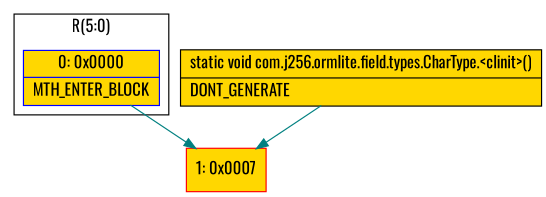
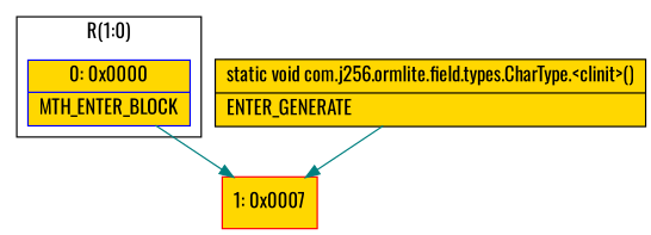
  digraph {
    fontname=Oswald
    node [fillcolor=gold fontname=Oswald shape=record style=filled]
    edge [color=teal fontname=Oswald]
    n1 [color=blue label="{0\:\ 0x0000|MTH_ENTER_BLOCK\l}"]
    n2 [color=red label="{1\:\ 0x0007}"]
-   n3 [label="{static void com.j256.ormlite.field.types.CharType.\<clinit\>()  | DONT_GENERATE\l}"]
+   n3 [label="{static void com.j256.ormlite.field.types.CharType.\<clinit\>()  | ENTER_GENERATE\l}"]
    subgraph cluster_1 {
-     label="R(5:0)"
+     label="R(1:0)"
      n1
    }
    n1 -> n2
    n3 -> n2
  }
